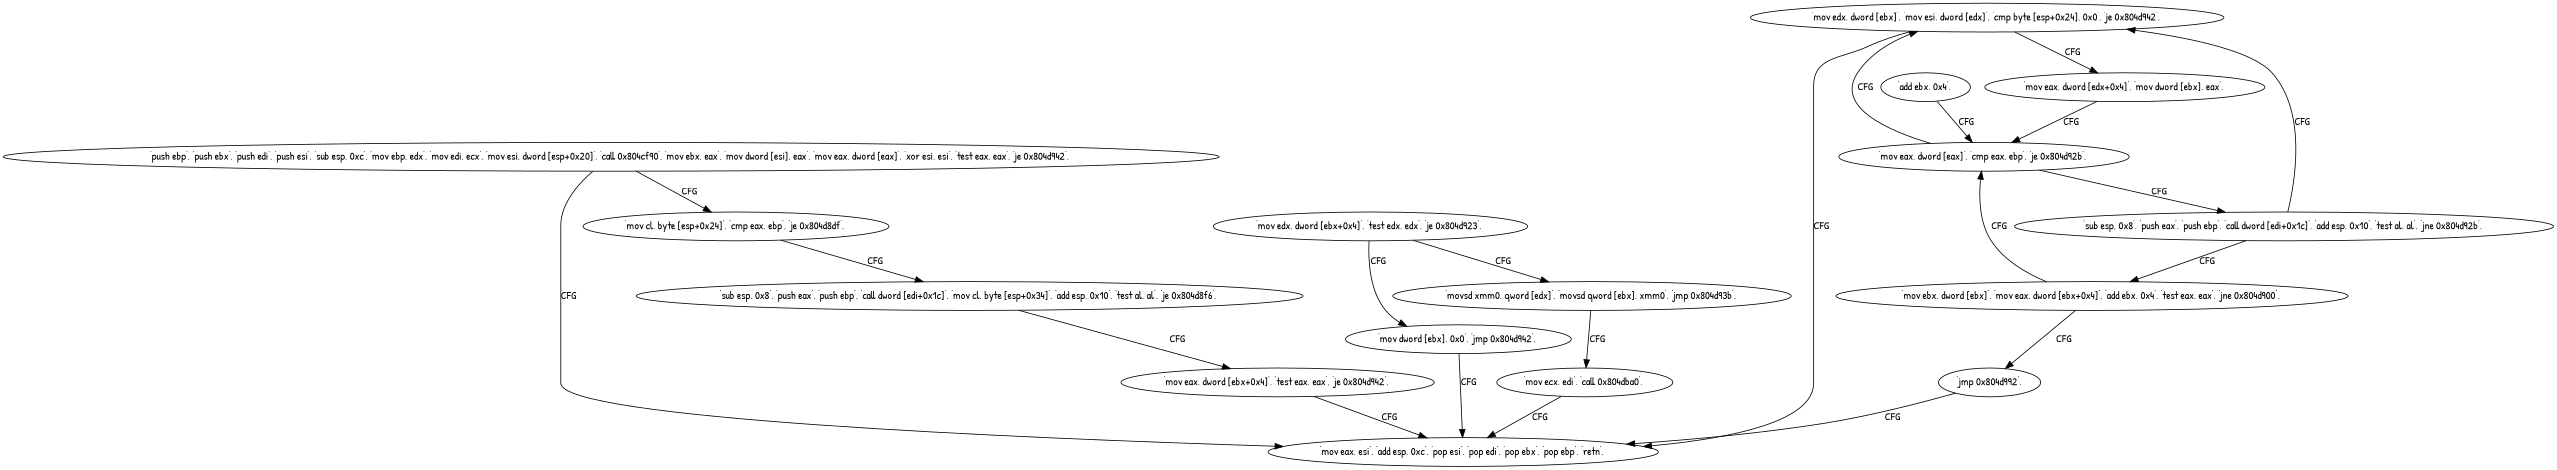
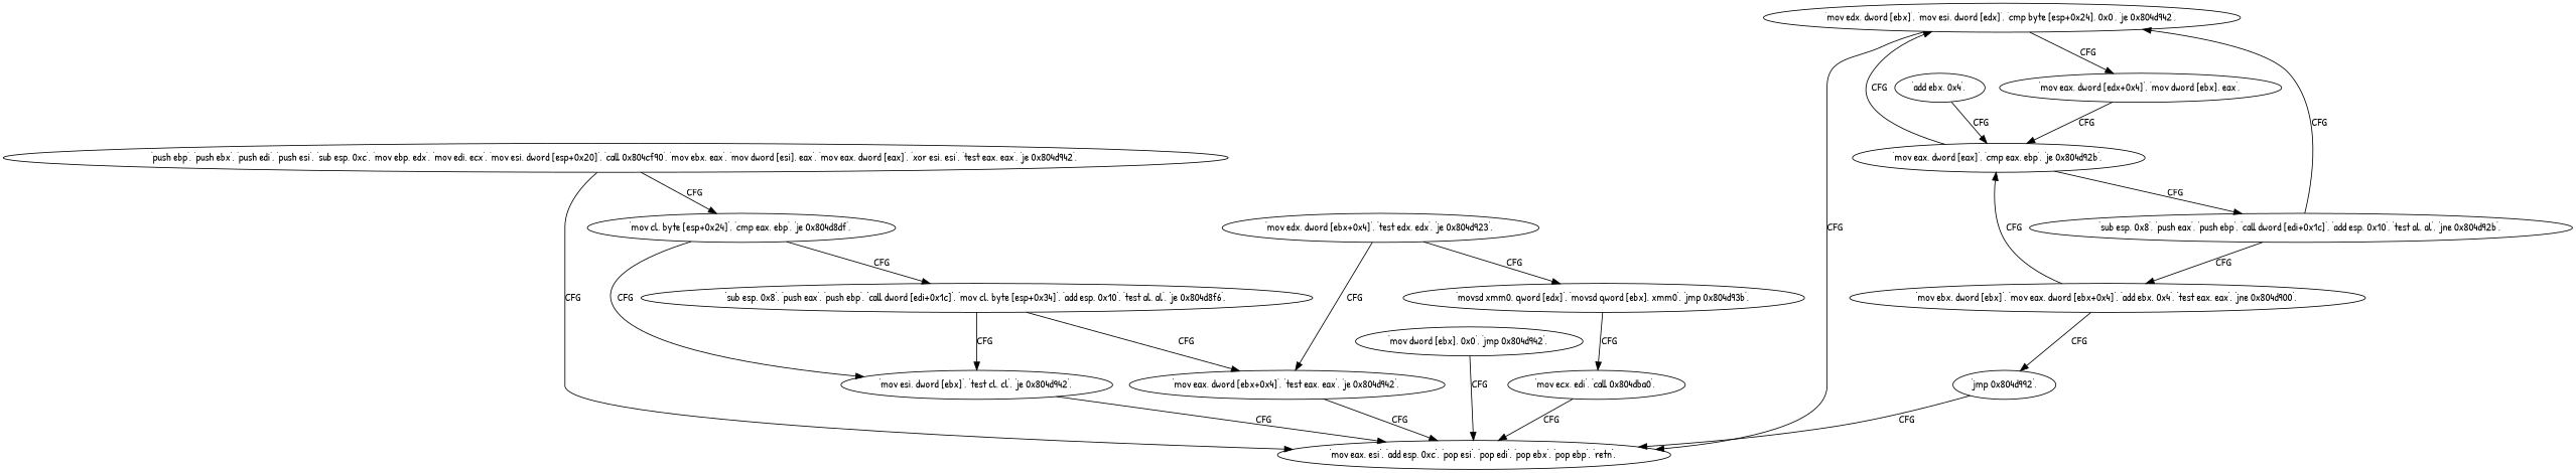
  digraph {
    fontname="Patrick Hand"
    node [fontname="Patrick Hand"]
    edge [fontname="Patrick Hand"]
    n1 [label="'push ebp', 'push ebx', 'push edi', 'push esi', 'sub esp, 0xc', 'mov ebp, edx', 'mov edi, ecx', 'mov esi, dword [esp+0x20]', 'call 0x804cf90', 'mov ebx, eax', 'mov dword [esi], eax', 'mov eax, dword [eax]', 'xor esi, esi', 'test eax, eax', 'je 0x804d942', "]
    n2 [label="'mov eax, esi', 'add esp, 0xc', 'pop esi', 'pop edi', 'pop ebx', 'pop ebp', 'retn', "]
    n3 [label="'mov cl, byte [esp+0x24]', 'cmp eax, ebp', 'je 0x804d8df', "]
+   n4 [label="'mov esi, dword [ebx]', 'test cl, cl', 'je 0x804d942', "]
    n5 [label="'sub esp, 0x8', 'push eax', 'push ebp', 'call dword [edi+0x1c]', 'mov cl, byte [esp+0x34]', 'add esp, 0x10', 'test al, al', 'je 0x804d8f6', "]
    n6 [label="'mov eax, dword [ebx+0x4]', 'test eax, eax', 'je 0x804d942', "]
    n7 [label="'mov edx, dword [ebx+0x4]', 'test edx, edx', 'je 0x804d923', "]
    n8 [label="'mov dword [ebx], 0x0', 'jmp 0x804d942', "]
    n9 [label="'movsd xmm0, qword [edx]', 'movsd qword [ebx], xmm0', 'jmp 0x804d93b', "]
    n10 [label="'mov ecx, edi', 'call 0x804dba0', "]
    n11 [label="'add ebx, 0x4', "]
    n12 [label="'mov eax, dword [eax]', 'cmp eax, ebp', 'je 0x804d92b', "]
    n13 [label="'mov edx, dword [ebx]', 'mov esi, dword [edx]', 'cmp byte [esp+0x24], 0x0', 'je 0x804d942', "]
    n14 [label="'sub esp, 0x8', 'push eax', 'push ebp', 'call dword [edi+0x1c]', 'add esp, 0x10', 'test al, al', 'jne 0x804d92b', "]
    n15 [label="'mov eax, dword [edx+0x4]', 'mov dword [ebx], eax', "]
    n16 [label="'mov ebx, dword [ebx]', 'mov eax, dword [ebx+0x4]', 'add ebx, 0x4', 'test eax, eax', 'jne 0x804d900', "]
    n17 [label="'jmp 0x804d992',"]
    n1 -> n2 [label=CFG]
    n1 -> n3 [label=CFG]
+   n3 -> n4 [label=CFG]
    n3 -> n5 [label=CFG]
+   n4 -> n2 [label=CFG]
+   n5 -> n4 [label=CFG]
    n5 -> n6 [label=CFG]
    n6 -> n2 [label=CFG]
-   n7 -> n8 [label=CFG]
+   n7 -> n6 [label=CFG]
    n7 -> n9 [label=CFG]
    n8 -> n2 [label=CFG]
    n9 -> n10 [label=CFG]
    n10 -> n2 [label=CFG]
    n11 -> n12 [label=CFG]
    n12 -> n13 [label=CFG]
    n12 -> n14 [label=CFG]
    n13 -> n2 [label=CFG]
    n13 -> n15 [label=CFG]
    n14 -> n13 [label=CFG]
    n14 -> n16 [label=CFG]
    n15 -> n12 [label=CFG]
    n16 -> n12 [label=CFG]
    n16 -> n17 [label=CFG]
    n17 -> n2 [label=CFG]
  }
